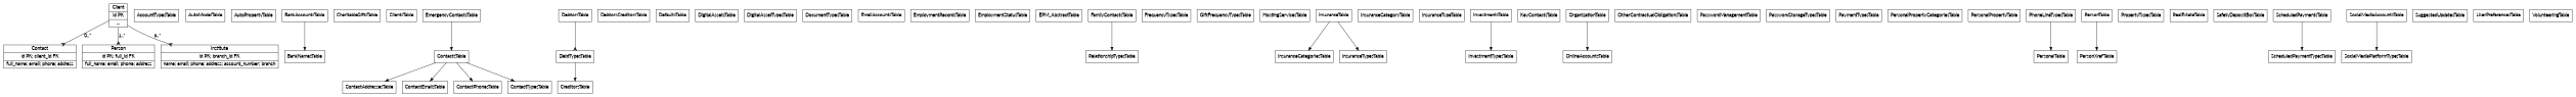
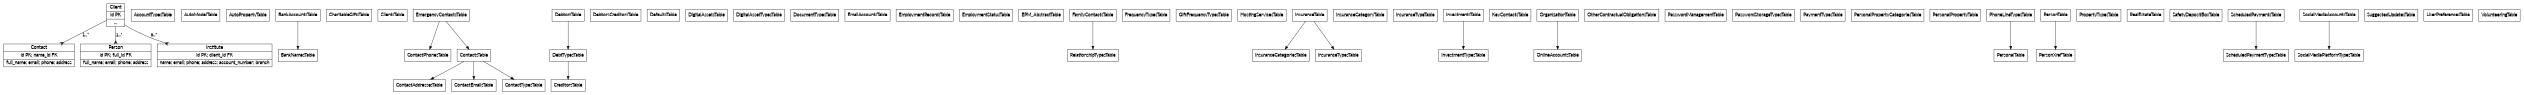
  digraph {
    fontname=Lato
    node [fontname=Lato shape=record]
    edge [fontname=Lato]
    n1 [label="{Client|id PK|...}"]
-   n2 [label="{Contact|id PK; client_id FK|full_name; email; phone; address}"]
+   n2 [label="{Contact|id PK; name_id FK|full_name; email; phone; address}"]
    n3 [label="{Person|id PK; full_id FK|full_name; email; phone; address}"]
-   n4 [label="{Institute|id PK; branch_id FK|name; email; phone; address; account_number; branch}"]
+   n4 [label="{Institute|id PK; client_id FK|name; email; phone; address; account_number; branch}"]
    n5 [label="{AccountTypesTable}"]
    n6 [label="{AutoModelTable}"]
    n7 [label="{AutoPropertyTable}"]
    n8 [label="{BankAccountsTable}"]
    n9 [label="{BankNamesTable}"]
    n10 [label="{CharitableGiftsTable}"]
    n11 [label="{ClientsTable}"]
    n12 [label="{ContactAddressesTable}"]
    n13 [label="{ContactEmailsTable}"]
    n14 [label="{ContactPhonesTable}"]
    n15 [label="{ContactsTable}"]
    n16 [label="{ContactTypesTable}"]
    n17 [label="{CreditorsTable}"]
    n18 [label="{DebtTypesTable}"]
    n19 [label="{DebtorsCreditorsTable}"]
    n20 [label="{DebtorsTable}"]
    n21 [label="{DefaultsTable}"]
    n22 [label="{DigitalAssetsTable}"]
    n23 [label="{DigitalAssetTypesTable}"]
    n24 [label="{DocumentTypesTable}"]
    n25 [label="{EmailAccountsTable}"]
    n26 [label="{EmergencyContactsTable}"]
    n27 [label="{EmploymentRecordsTable}"]
    n28 [label="{EmploymentStatusTable}"]
    n29 [label="{EPM_AbstractTable}"]
    n30 [label="{FamilyContactsTable}"]
    n31 [label="{RelationshipTypesTable}"]
    n32 [label="{FrequencyTypesTable}"]
    n33 [label="{GiftFrequencyTypesTable}"]
    n34 [label="{HostingServicesTable}"]
    n35 [label="{InsuranceCategoriesTable}"]
    n36 [label="{InsuranceCategoryTable}"]
    n37 [label="{InsuranceTable}"]
    n38 [label="{InsuranceTypesTable}"]
    n39 [label="{InsuranceTypeTable}"]
    n40 [label="{InvestmentsTable}"]
    n41 [label="{InvestmentTypesTable}"]
    n42 [label="{KeyContactsTable}"]
    n43 [label="{OnlineAccountsTable}"]
    n44 [label="{OrganizationTable}"]
    n45 [label="{OtherContractualObligationsTable}"]
    n46 [label="{PasswordManagementTable}"]
    n47 [label="{PasswordStorageTypesTable}"]
    n48 [label="{PaymentTypesTable}"]
    n49 [label="{PersonalPropertyCategoriesTable}"]
    n50 [label="{PersonalPropertyTable}"]
    n51 [label="{PersonalTable}"]
    n52 [label="{PersonTable}"]
    n53 [label="{PersonXrefTable}"]
    n54 [label="{PhoneLineTypesTable}"]
    n55 [label="{PropertyTypesTable}"]
    n56 [label="{RealEstateTable}"]
    n57 [label="{SafetyDepositBoxTable}"]
    n58 [label="{ScheduledPaymentsTable}"]
    n59 [label="{ScheduledPaymentTypesTable}"]
    n60 [label="{SocialMediaAccountsTable}"]
    n61 [label="{SocialMediaPlatformTypesTable}"]
    n62 [label="{SuggestedUpdatesTable}"]
    n63 [label="{UserPreferencesTable}"]
    n64 [label="{VolunteeringTable}"]
-   n1 -> n2 [arrowhead=crow label="0..*"]
+   n1 -> n2 [arrowhead=crow label="1..*"]
    n1 -> n3 [arrowhead=crow label="1..*"]
    n1 -> n4 [arrowhead=crow label="6..*"]
    n8 -> n9
    n15 -> n12
    n15 -> n13
-   n15 -> n14
+   n26 -> n14
    n15 -> n16
    n18 -> n17
-   n20 -> n18 [arrowhead=crow]
+   n20 -> n18
    n26 -> n15
    n30 -> n31
    n37 -> n35
    n37 -> n38
    n40 -> n41
    n44 -> n43
    n52 -> n53
    n54 -> n51
    n58 -> n59
    n60 -> n61
  }
